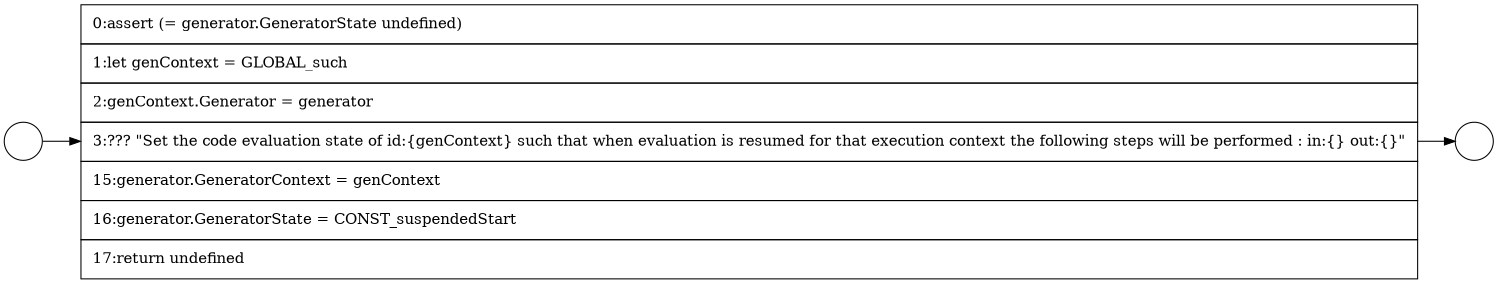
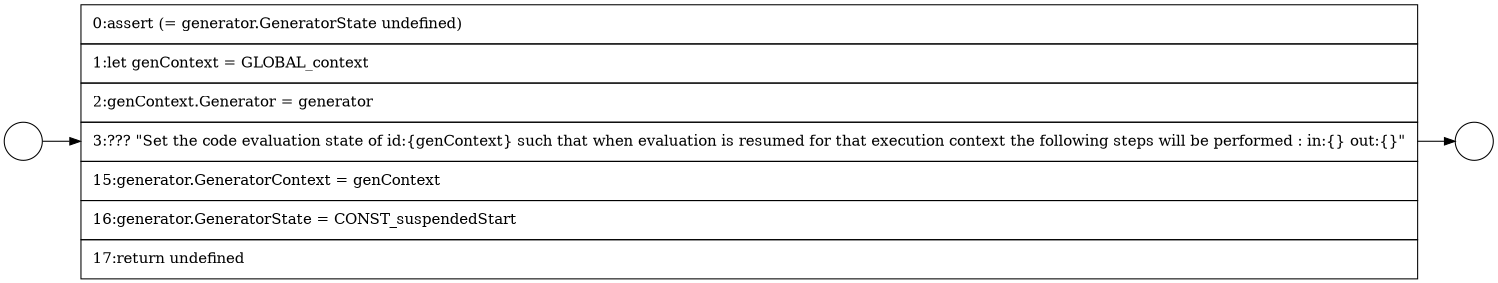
  digraph {
    rankdir=LR
    node [color=black fillcolor=white shape=circle style=filled]
    edge [color=black]
    n1 [label=" "]
-   n2 [label=<<font color="black">     <table border="0" cellborder="1" cellspacing="0" cellpadding="10">       <tr><td align="left">0:assert (= generator.GeneratorState undefined)</td></tr>       <tr><td align="left">1:let genContext = GLOBAL_such</td></tr>       <tr><td align="left">2:genContext.Generator = generator</td></tr>       <tr><td align="left">3:??? &quot;Set the code evaluation state of id:{genContext} such that when evaluation is resumed for that execution context the following steps will be performed : in:{} out:{}&quot;</td></tr>       <tr><td align="left">15:generator.GeneratorContext = genContext</td></tr>       <tr><td align="left">16:generator.GeneratorState = CONST_suspendedStart</td></tr>       <tr><td align="left">17:return undefined</td></tr>     </table>   </font>> margin=0 shape=none]
+   n2 [label=<<font color="black">     <table border="0" cellborder="1" cellspacing="0" cellpadding="10">       <tr><td align="left">0:assert (= generator.GeneratorState undefined)</td></tr>       <tr><td align="left">1:let genContext = GLOBAL_context</td></tr>       <tr><td align="left">2:genContext.Generator = generator</td></tr>       <tr><td align="left">3:??? &quot;Set the code evaluation state of id:{genContext} such that when evaluation is resumed for that execution context the following steps will be performed : in:{} out:{}&quot;</td></tr>       <tr><td align="left">15:generator.GeneratorContext = genContext</td></tr>       <tr><td align="left">16:generator.GeneratorState = CONST_suspendedStart</td></tr>       <tr><td align="left">17:return undefined</td></tr>     </table>   </font>> margin=0 shape=none]
    n3 [label=" "]
    n1 -> n2
    n2 -> n3
  }
